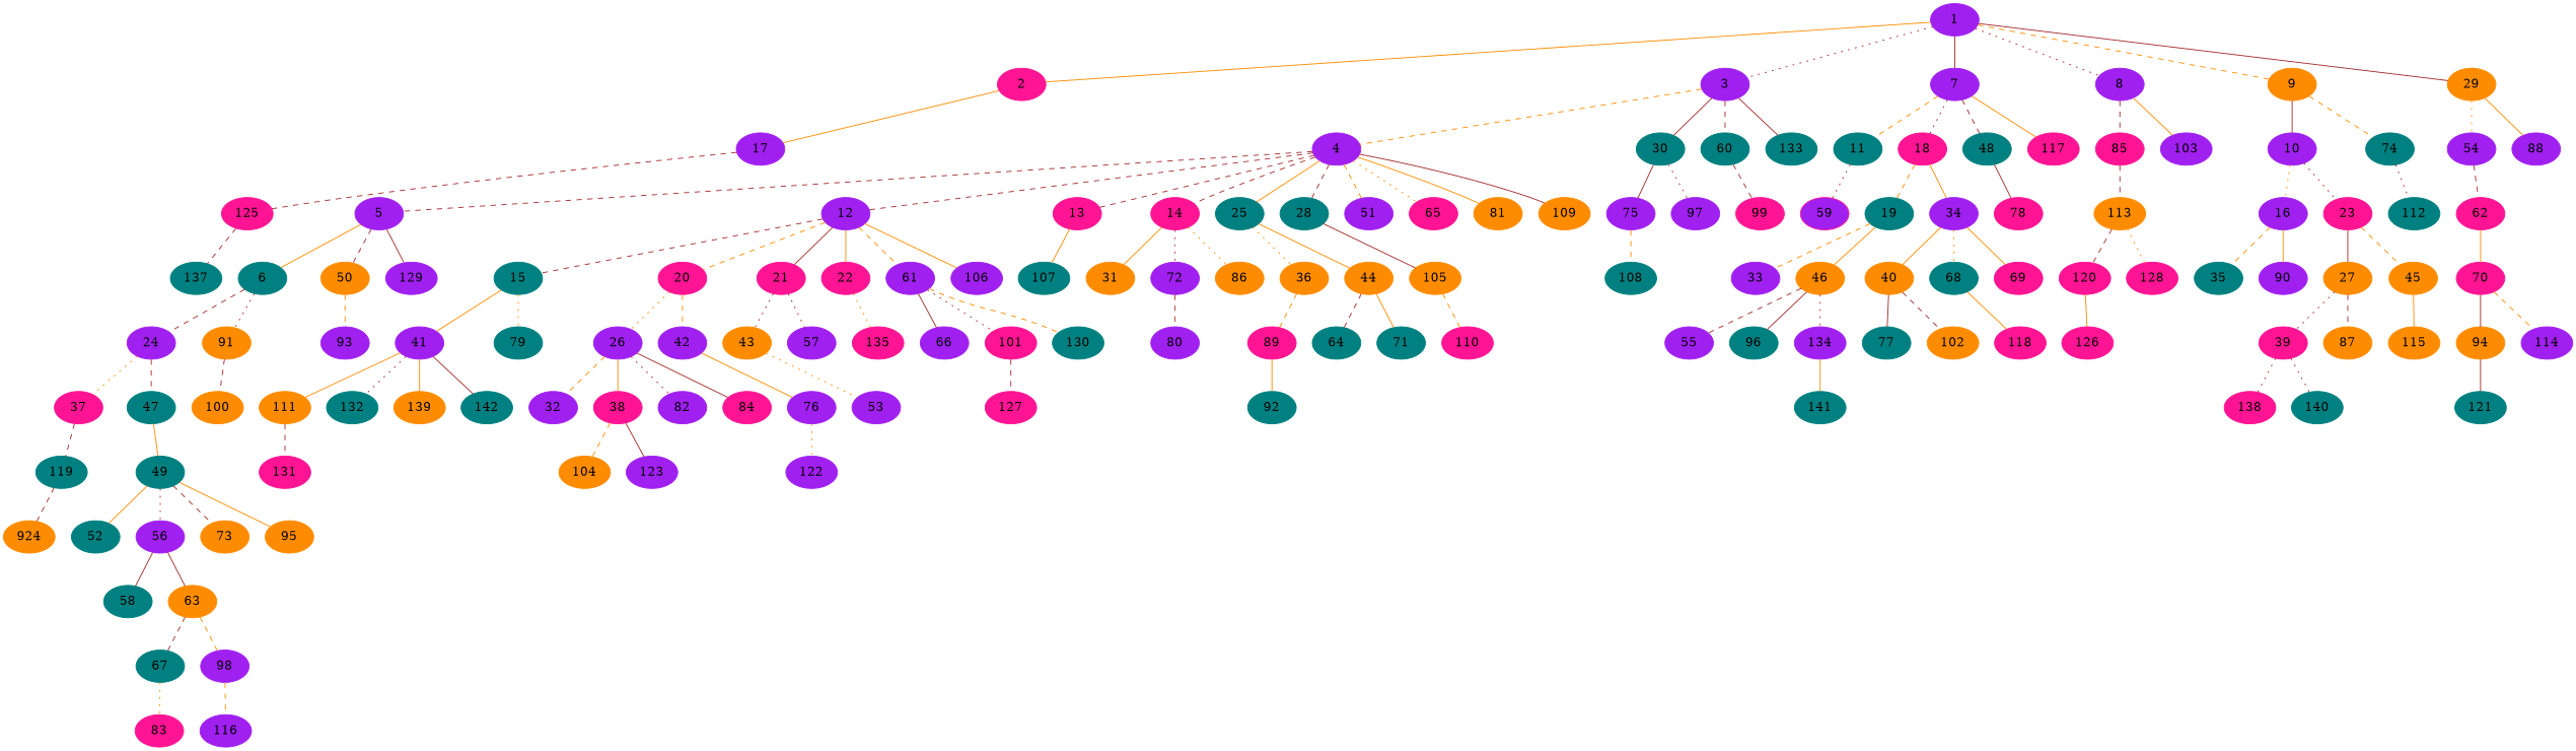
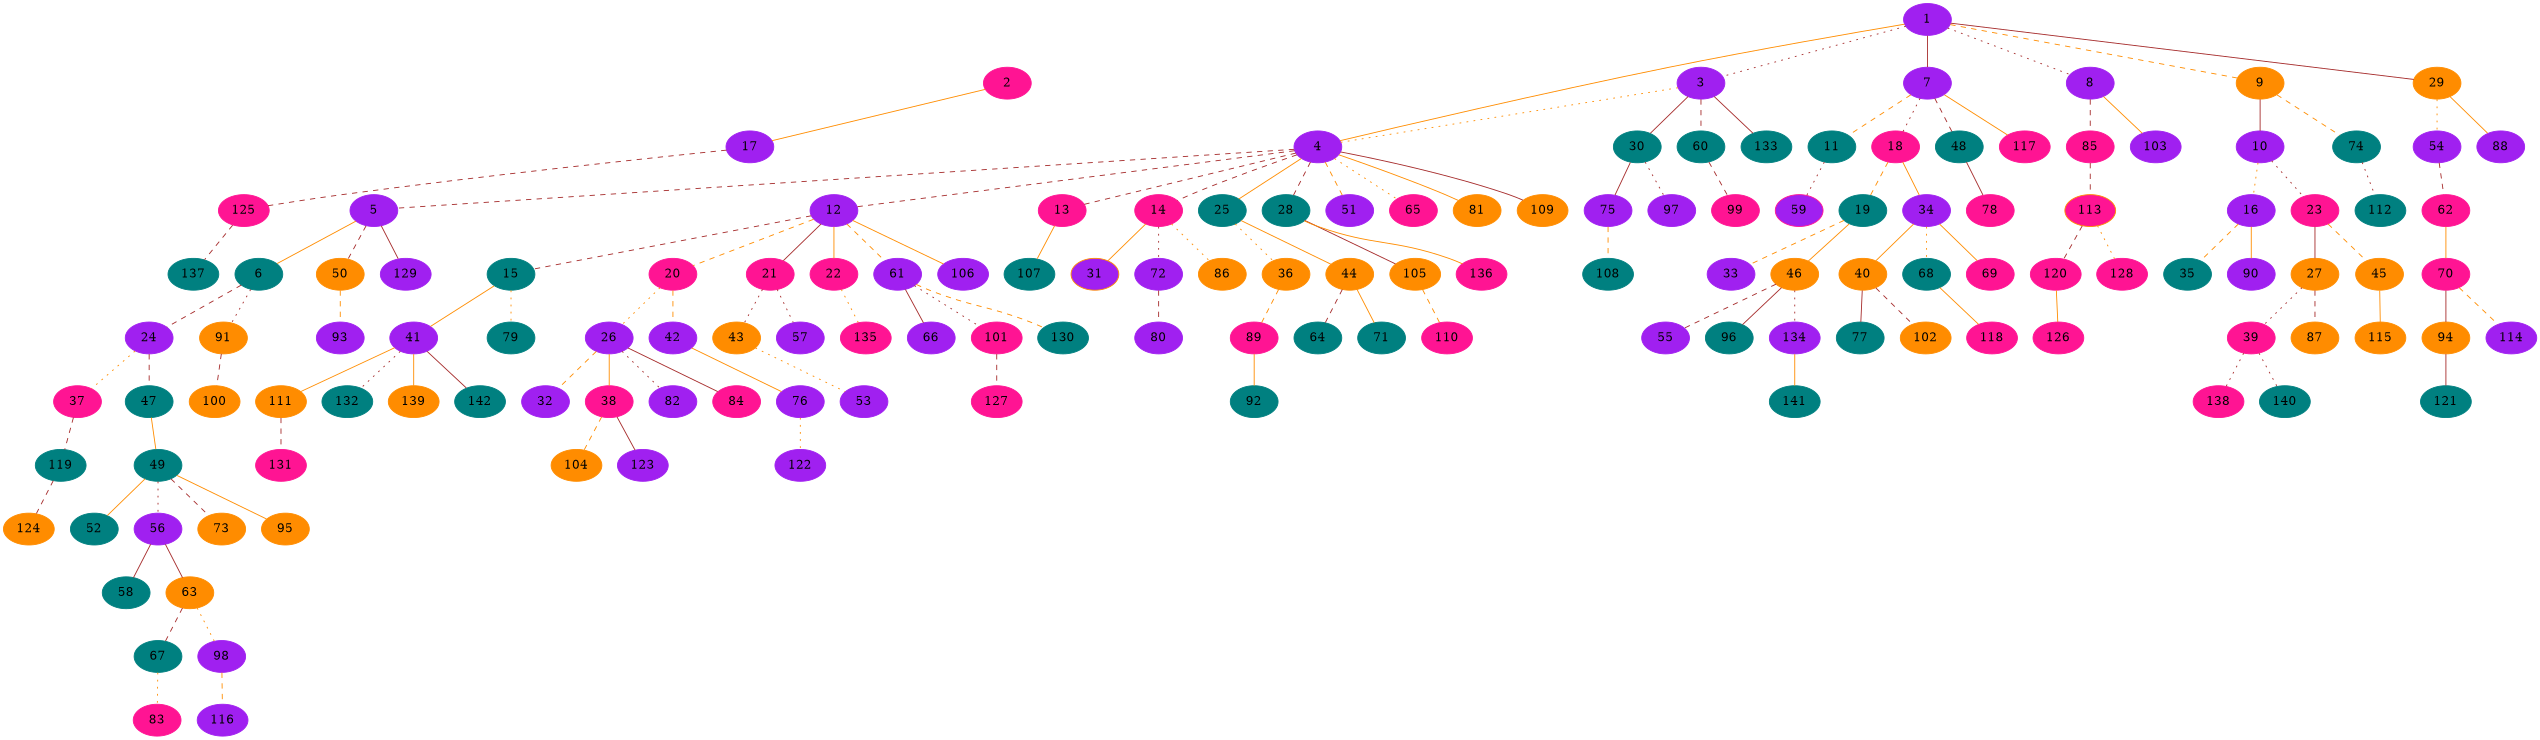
  graph {
    node [color=purple style=filled]
    edge [color=brown style=solid]
    2 [color=deeppink]
    1
    3
    7
    8
    9 [color=darkorange]
    29 [color=darkorange]
    17
    4
    30 [color=teal]
    60 [color=teal]
    133 [color=teal]
    11 [color=teal]
    18 [color=deeppink]
    48 [color=teal]
    117 [color=deeppink]
    85 [color=deeppink]
    103
    10
    74 [color=teal]
    54
    88
    125 [color=deeppink]
    5
    12
    13 [color=deeppink]
    14 [color=deeppink]
    25 [color=teal]
    28 [color=teal]
    51
    65 [color=deeppink]
    81 [color=darkorange]
    109 [color=darkorange]
    75
    97
    99 [color=deeppink]
    6 [color=teal]
    50 [color=darkorange]
    129
    15 [color=teal]
    20 [color=deeppink]
    21 [color=deeppink]
    22 [color=deeppink]
    61
    106
    107 [color=teal]
-   31 [color=darkorange]
+   31 [color=darkorange fillcolor=purple]
    72
    86 [color=darkorange]
    36 [color=darkorange]
    44 [color=darkorange]
    105 [color=darkorange]
+   136 [color=deeppink]
    24
    91 [color=darkorange]
    93
    37 [color=deeppink]
    47 [color=teal]
    100 [color=darkorange]
    59 [color=deeppink fillcolor=purple]
    19 [color=teal]
    34
    78 [color=deeppink]
-   113 [color=darkorange]
+   113 [color=darkorange fillcolor=deeppink]
    16
    23 [color=deeppink]
    112 [color=teal]
    35 [color=teal]
    90
    27 [color=darkorange]
    45 [color=darkorange]
    41
    79 [color=teal]
    26
    42
    43 [color=darkorange]
    57
    135 [color=deeppink]
    66
    101 [color=deeppink]
    130 [color=teal]
    80
    111 [color=darkorange]
    132 [color=teal]
    139 [color=darkorange]
    142 [color=teal]
    137 [color=teal]
    33
    46 [color=darkorange]
    40 [color=darkorange]
    68 [color=teal]
    69 [color=deeppink]
    55
    96 [color=teal]
    134
    32
    38 [color=deeppink]
    82
    84 [color=deeppink]
    76
    53
    39 [color=deeppink]
    87 [color=darkorange]
    115 [color=darkorange]
    119 [color=teal]
    49 [color=teal]
    89 [color=deeppink]
    64 [color=teal]
    71 [color=teal]
    104 [color=darkorange]
    123
    138 [color=deeppink]
    140 [color=teal]
    110 [color=deeppink]
    62 [color=deeppink]
    108 [color=teal]
    77 [color=teal]
    102 [color=darkorange]
    118 [color=deeppink]
    92 [color=teal]
-   124 [color=darkorange label=924]
+   124 [color=darkorange]
    131 [color=deeppink]
    122
    141 [color=teal]
    52 [color=teal]
    56
    73 [color=darkorange]
    95 [color=darkorange]
    58 [color=teal]
    63 [color=darkorange]
    70 [color=deeppink]
    67 [color=teal]
    98
    127 [color=deeppink]
    94 [color=darkorange]
    114
    83 [color=deeppink]
    116
    121 [color=teal]
    120 [color=deeppink]
    128 [color=deeppink]
    126 [color=deeppink]
    2 -- 17 [color=darkorange]
-   1 -- 2 [color=darkorange]
+   1 -- 4 [color=darkorange]
    1 -- 3 [style=dotted]
    1 -- 7
    1 -- 8 [style=dotted]
    1 -- 9 [color=darkorange style=dashed]
    1 -- 29
-   3 -- 4 [color=darkorange style=dashed]
+   3 -- 4 [color=darkorange style=dotted]
    3 -- 30
    3 -- 60 [style=dashed]
    3 -- 133
    7 -- 11 [color=darkorange style=dashed]
    7 -- 18 [style=dotted]
    7 -- 48 [style=dashed]
    7 -- 117 [color=darkorange]
    8 -- 85 [style=dashed]
    8 -- 103 [color=darkorange]
    9 -- 10
    9 -- 74 [color=darkorange style=dashed]
    29 -- 54 [color=darkorange style=dotted]
    29 -- 88 [color=darkorange]
    17 -- 125 [style=dashed]
    4 -- 5 [style=dashed]
    4 -- 12 [style=dashed]
    4 -- 13 [style=dashed]
    4 -- 14 [style=dashed]
    4 -- 25 [color=darkorange]
    4 -- 28 [style=dashed]
    4 -- 51 [color=darkorange style=dashed]
    4 -- 65 [color=darkorange style=dotted]
    4 -- 81 [color=darkorange]
    4 -- 109
    30 -- 75
    30 -- 97 [style=dotted]
    60 -- 99 [style=dashed]
    11 -- 59 [style=dotted]
    18 -- 19 [color=darkorange style=dashed]
    18 -- 34 [color=darkorange]
    48 -- 78
    85 -- 113 [style=dashed]
    10 -- 16 [color=darkorange style=dotted]
    10 -- 23 [style=dotted]
    74 -- 112 [style=dotted]
    54 -- 62 [style=dashed]
    125 -- 137 [style=dashed]
    5 -- 6 [color=darkorange]
    5 -- 50 [style=dashed]
    5 -- 129
    12 -- 15 [style=dashed]
    12 -- 20 [color=darkorange style=dashed]
    12 -- 21
    12 -- 22 [color=darkorange]
    12 -- 61 [color=darkorange style=dashed]
    12 -- 106 [color=darkorange]
    13 -- 107 [color=darkorange]
    14 -- 31 [color=darkorange]
    14 -- 72 [style=dotted]
    14 -- 86 [color=darkorange style=dotted]
    25 -- 36 [color=darkorange style=dotted]
    25 -- 44 [color=darkorange]
    28 -- 105
+   28 -- 136 [color=darkorange]
    75 -- 108 [color=darkorange style=dashed]
    6 -- 24 [style=dashed]
    6 -- 91 [style=dotted]
    50 -- 93 [color=darkorange style=dashed]
    15 -- 41 [color=darkorange]
    15 -- 79 [color=darkorange style=dotted]
    20 -- 26 [color=darkorange style=dotted]
    20 -- 42 [color=darkorange style=dashed]
    21 -- 43 [style=dotted]
    21 -- 57 [style=dotted]
    22 -- 135 [color=darkorange style=dotted]
    61 -- 66
    61 -- 101 [style=dotted]
    61 -- 130 [color=darkorange style=dashed]
    72 -- 80 [style=dashed]
    36 -- 89 [color=darkorange style=dashed]
    44 -- 64 [style=dashed]
    44 -- 71 [color=darkorange]
    105 -- 110 [color=darkorange style=dashed]
    24 -- 37 [color=darkorange style=dotted]
    24 -- 47 [style=dashed]
    91 -- 100 [style=dashed]
    37 -- 119 [style=dashed]
    47 -- 49 [color=darkorange]
    19 -- 33 [color=darkorange style=dashed]
    19 -- 46 [color=darkorange]
    34 -- 40 [color=darkorange]
    34 -- 68 [color=darkorange style=dotted]
    34 -- 69 [color=darkorange]
    113 -- 120 [style=dashed]
    113 -- 128 [color=darkorange style=dotted]
    16 -- 35 [color=darkorange style=dashed]
    16 -- 90 [color=darkorange]
    23 -- 27
    23 -- 45 [color=darkorange style=dashed]
    27 -- 39 [style=dotted]
    27 -- 87 [style=dashed]
    45 -- 115 [color=darkorange]
    41 -- 111 [color=darkorange]
    41 -- 132 [style=dotted]
    41 -- 139 [color=darkorange]
    41 -- 142
    26 -- 32 [color=darkorange style=dashed]
    26 -- 38 [color=darkorange]
    26 -- 82 [style=dotted]
    26 -- 84
    42 -- 76 [color=darkorange]
    43 -- 53 [color=darkorange style=dotted]
    101 -- 127 [style=dashed]
    111 -- 131 [style=dashed]
    46 -- 55 [style=dashed]
    46 -- 96
    46 -- 134 [style=dotted]
    40 -- 77
    40 -- 102 [style=dashed]
    68 -- 118 [color=darkorange]
    134 -- 141 [color=darkorange]
    38 -- 104 [color=darkorange style=dashed]
    38 -- 123
    76 -- 122 [color=darkorange style=dotted]
    39 -- 138 [style=dotted]
    39 -- 140 [style=dotted]
    119 -- 124 [style=dashed]
    49 -- 52 [color=darkorange]
    49 -- 56 [style=dotted]
    49 -- 73 [style=dashed]
    49 -- 95 [color=darkorange]
    89 -- 92 [color=darkorange]
    62 -- 70 [color=darkorange]
    56 -- 58
    56 -- 63
    63 -- 67 [style=dashed]
-   63 -- 98 [color=darkorange style=dashed]
+   63 -- 98 [color=darkorange style=dotted]
    70 -- 94
    70 -- 114 [color=darkorange style=dashed]
    67 -- 83 [color=darkorange style=dotted]
    98 -- 116 [color=darkorange style=dashed]
    94 -- 121
    120 -- 126 [color=darkorange]
  }
